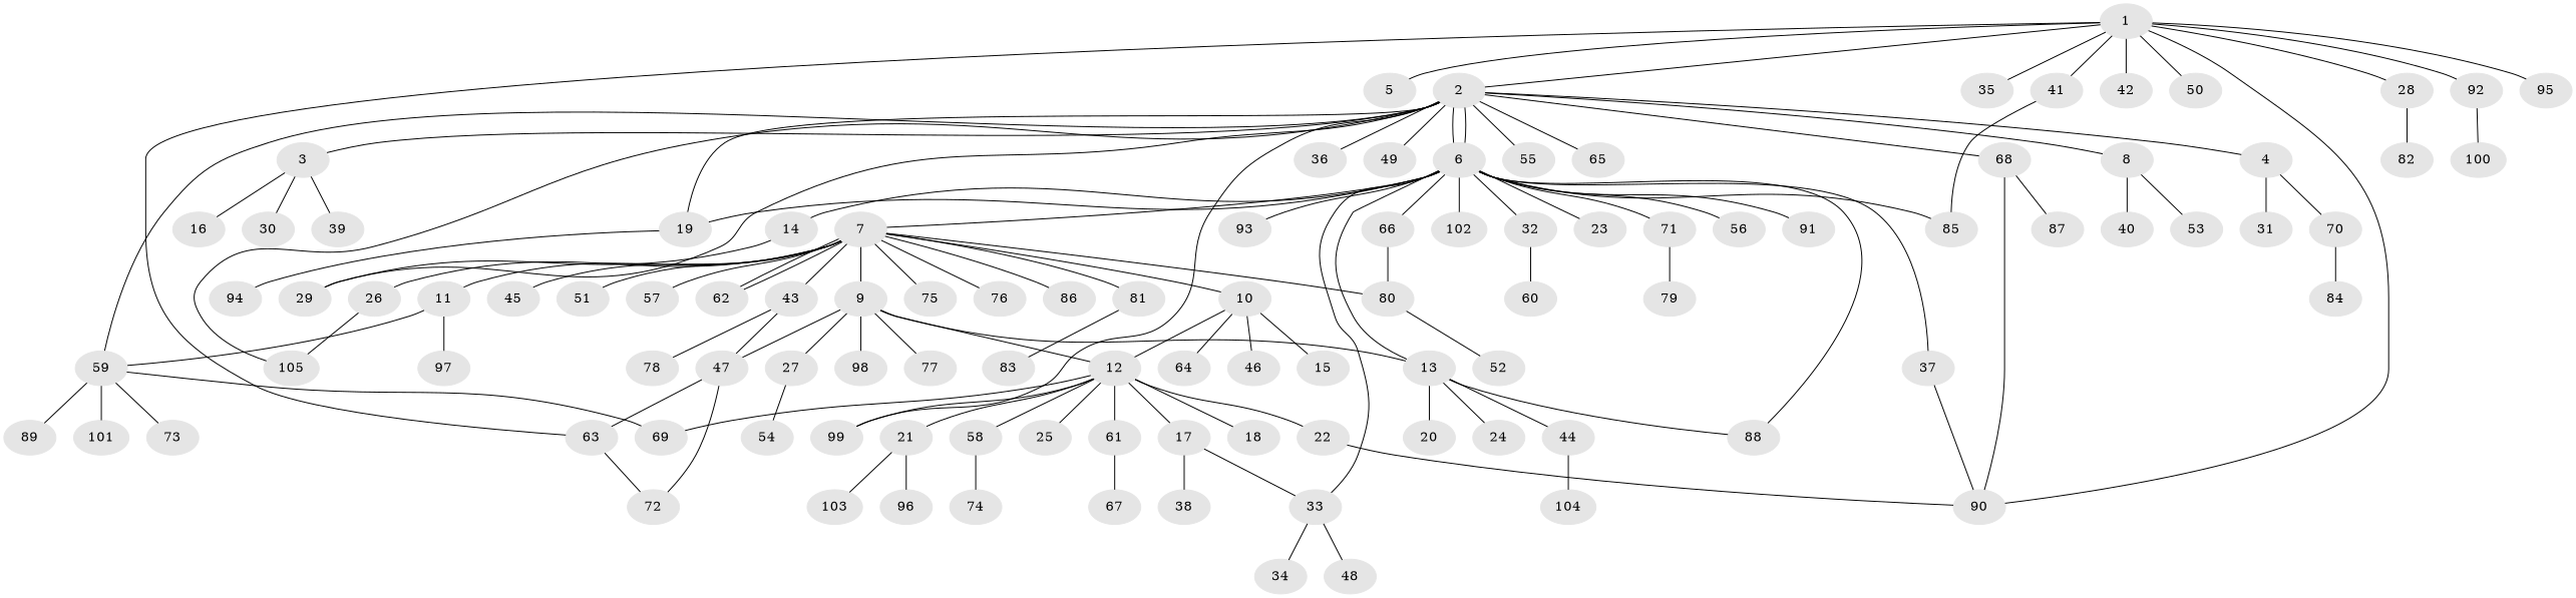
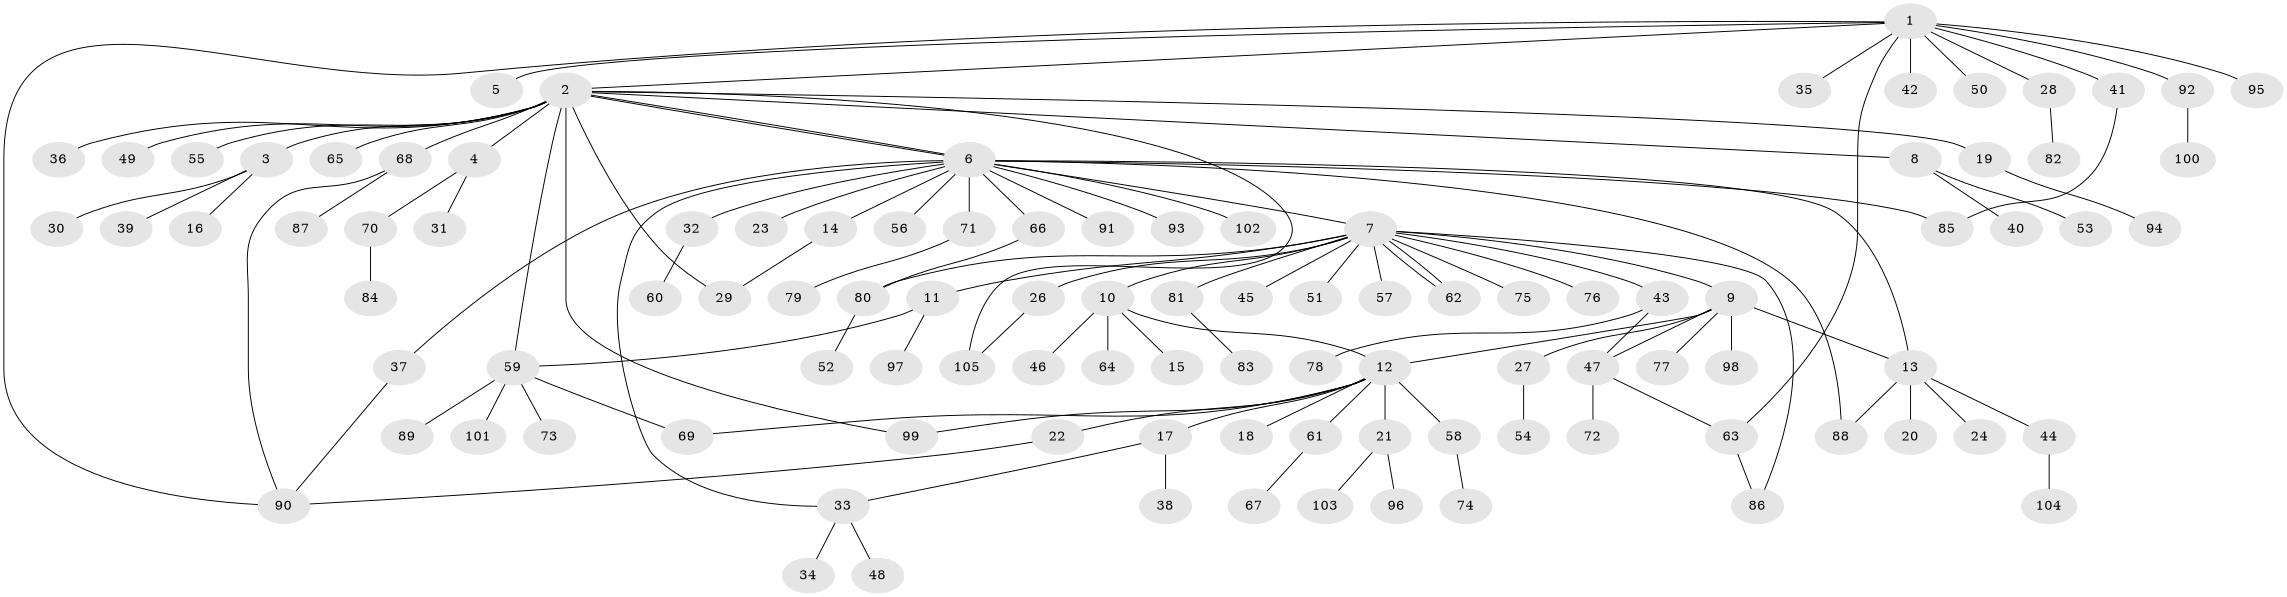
  graph {
    node [color=gray90 style=filled]
    1
    2
    5
    28
    35
    41
    42
    50
    63
    90
    92
    95
    3
    4
    6
    8
    19
    29
    36
    49
    55
    59
    65
    68
    99
    105
    82
    85
    86
    100
    16
    30
    39
    70
    31
    7
    13
    14
    23
    32
    33
    37
    56
    66
    71
    88
    91
    93
    102
    40
    53
    94
    69
    73
    89
    101
    87
    84
    9
    10
    11
    26
    43
    45
    51
    57
    62
    75
    76
    80
    81
    20
    24
    44
    60
    34
    48
    79
    12
    27
    47
    77
    98
    15
    46
    64
    97
    78
    52
    83
    17
    18
    21
    22
-   25
    58
    61
    54
    72
    38
    96
    103
    74
    67
    104
    1 -- 2
    1 -- 5
    1 -- 28
    1 -- 35
    1 -- 41
    1 -- 42
    1 -- 50
    1 -- 63
    1 -- 90
    1 -- 92
    1 -- 95
    2 -- 3
    2 -- 4
    2 -- 6
    2 -- 6
    2 -- 8
    2 -- 19
    2 -- 29
    2 -- 36
    2 -- 49
    2 -- 55
    2 -- 59
    2 -- 65
    2 -- 68
    2 -- 99
    2 -- 105
    28 -- 82
    41 -- 85
-   63 -- 72
+   63 -- 86
    92 -- 100
    3 -- 16
    3 -- 30
    3 -- 39
    4 -- 70
    4 -- 31
-   6 -- 19
    6 -- 85
    6 -- 7
    6 -- 13
    6 -- 14
    6 -- 23
    6 -- 32
    6 -- 33
    6 -- 37
    6 -- 56
    6 -- 66
    6 -- 71
    6 -- 88
    6 -- 91
    6 -- 93
    6 -- 102
    8 -- 40
    8 -- 53
    19 -- 94
    59 -- 69
    59 -- 73
    59 -- 89
    59 -- 101
    68 -- 90
    68 -- 87
    70 -- 84
    7 -- 86
    7 -- 9
    7 -- 10
    7 -- 11
    7 -- 26
    7 -- 43
    7 -- 45
    7 -- 51
    7 -- 57
    7 -- 62
    7 -- 62
    7 -- 75
    7 -- 76
    7 -- 80
    7 -- 81
    13 -- 88
    13 -- 20
    13 -- 24
    13 -- 44
    14 -- 29
    32 -- 60
    33 -- 34
    33 -- 48
    37 -- 90
    66 -- 80
    71 -- 79
    9 -- 13
    9 -- 12
    9 -- 27
    9 -- 47
    9 -- 77
    9 -- 98
    10 -- 12
    10 -- 15
    10 -- 46
    10 -- 64
    11 -- 59
    11 -- 97
    26 -- 105
    43 -- 47
    43 -- 78
    80 -- 52
    81 -- 83
    44 -- 104
    12 -- 99
    12 -- 69
    12 -- 17
    12 -- 18
    12 -- 21
    12 -- 22
-   12 -- 25
    12 -- 58
    12 -- 61
    27 -- 54
    47 -- 63
    47 -- 72
    17 -- 33
    17 -- 38
    21 -- 96
    21 -- 103
    22 -- 90
    58 -- 74
    61 -- 67
  }
